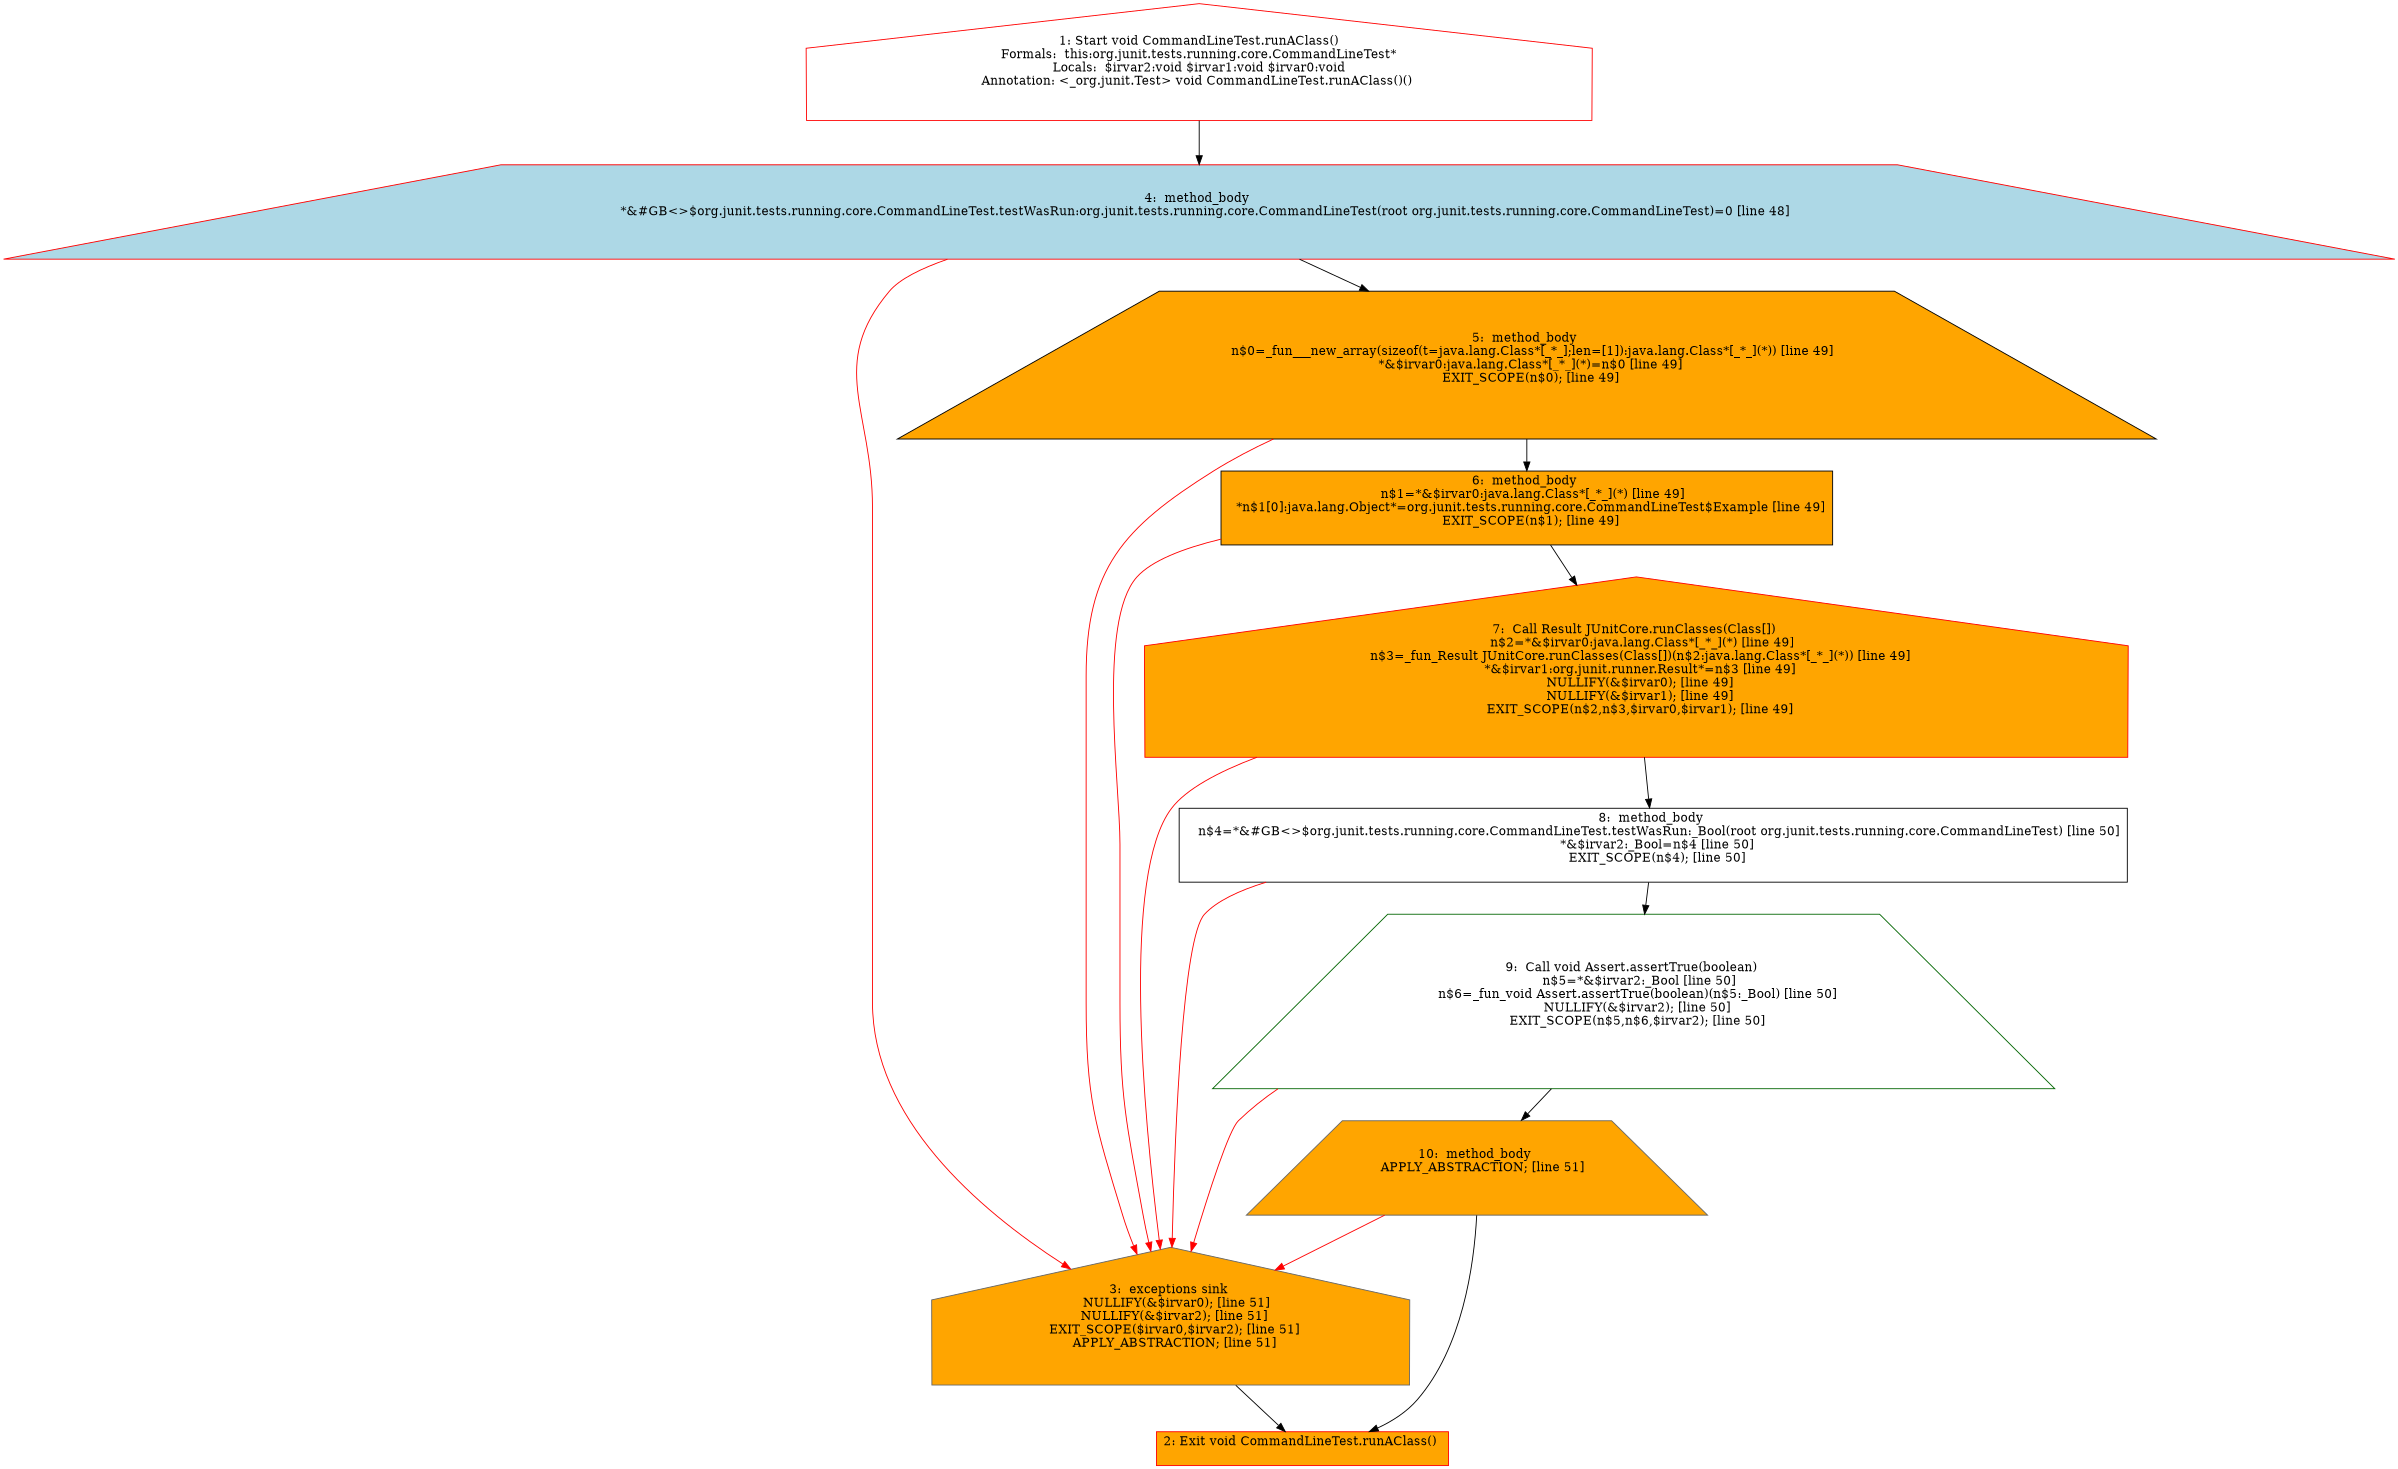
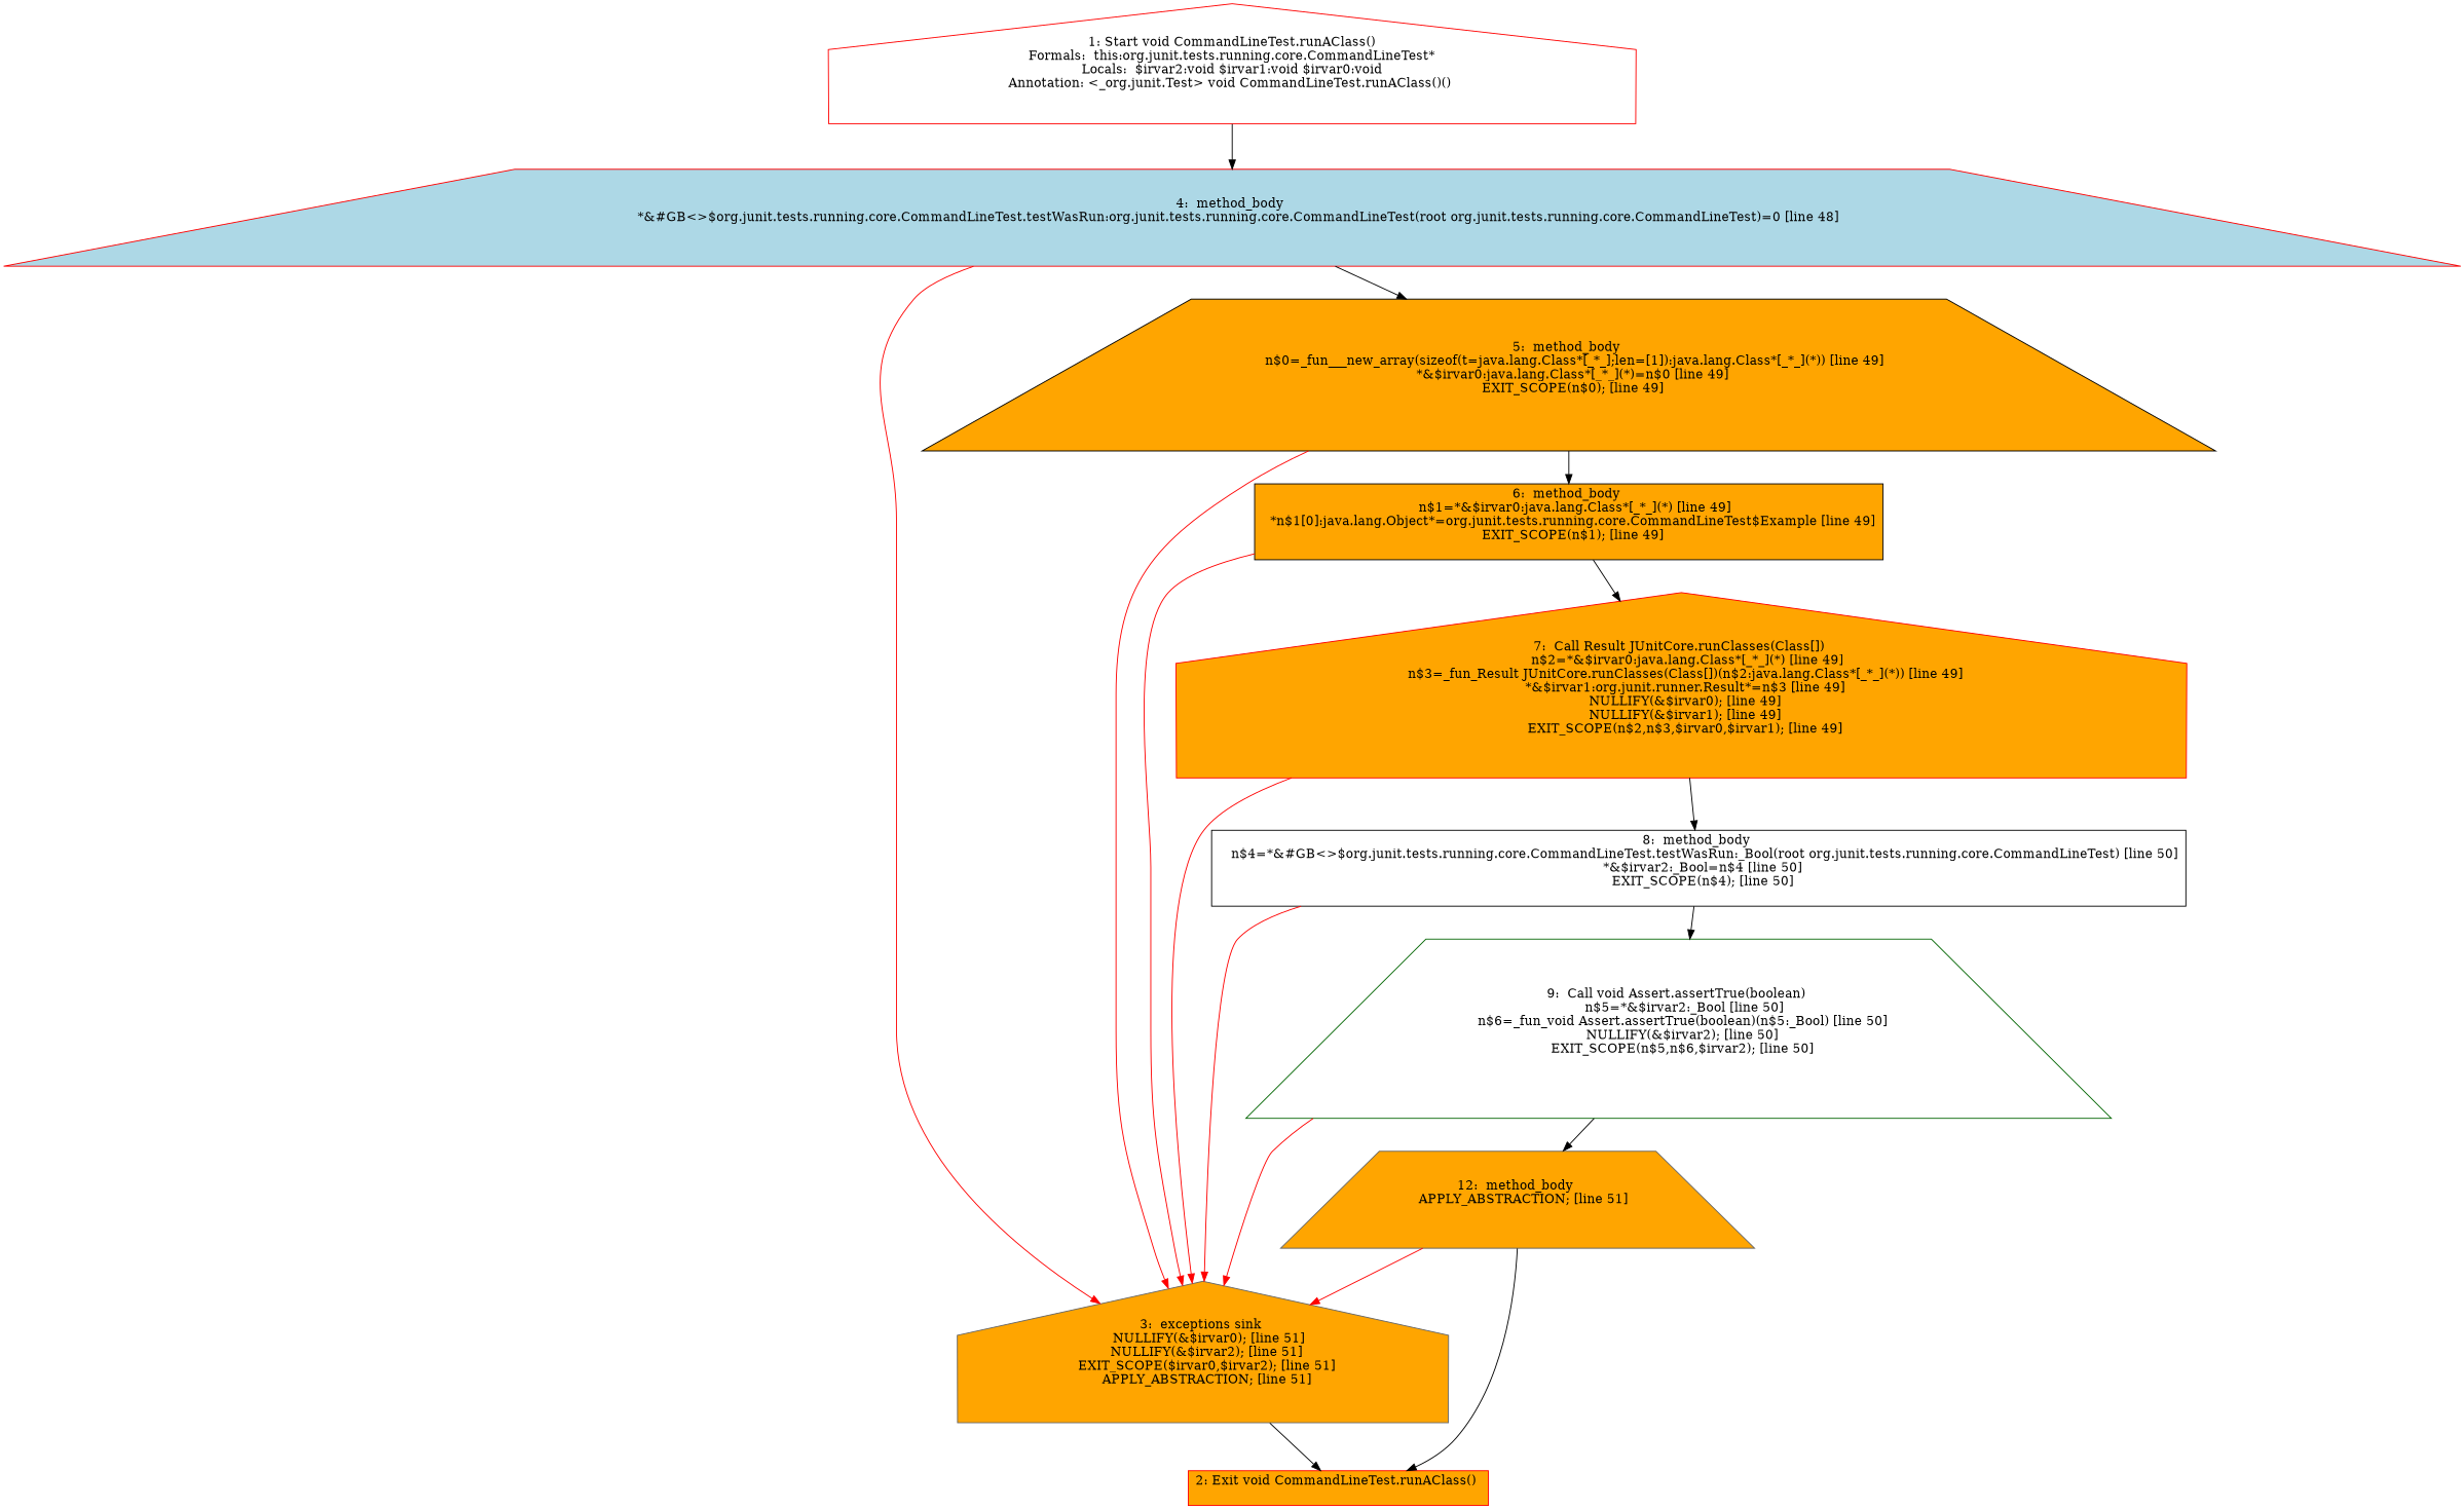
  digraph {
    node [color=red style=filled fillcolor=orange shape=trapezium]
    n1 [label="1: Start void CommandLineTest.runAClass()\nFormals:  this:org.junit.tests.running.core.CommandLineTest*\nLocals:  $irvar2:void $irvar1:void $irvar0:void\nAnnotation: <_org.junit.Test> void CommandLineTest.runAClass()() \n  " fillcolor=white shape=house]
    n2 [label="4:  method_body \n   *&#GB<>$org.junit.tests.running.core.CommandLineTest.testWasRun:org.junit.tests.running.core.CommandLineTest(root org.junit.tests.running.core.CommandLineTest)=0 [line 48]\n " fillcolor=lightblue]
    n3 [label="3:  exceptions sink \n   NULLIFY(&$irvar0); [line 51]\n  NULLIFY(&$irvar2); [line 51]\n  EXIT_SCOPE($irvar0,$irvar2); [line 51]\n  APPLY_ABSTRACTION; [line 51]\n " shape=house color=gray40]
    n4 [label="5:  method_body \n   n$0=_fun___new_array(sizeof(t=java.lang.Class*[_*_];len=[1]):java.lang.Class*[_*_](*)) [line 49]\n  *&$irvar0:java.lang.Class*[_*_](*)=n$0 [line 49]\n  EXIT_SCOPE(n$0); [line 49]\n " color=black]
    n5 [label="2: Exit void CommandLineTest.runAClass() \n  " shape=box]
    n6 [label="6:  method_body \n   n$1=*&$irvar0:java.lang.Class*[_*_](*) [line 49]\n  *n$1[0]:java.lang.Object*=org.junit.tests.running.core.CommandLineTest$Example [line 49]\n  EXIT_SCOPE(n$1); [line 49]\n " shape=box color=black]
    n7 [label="7:  Call Result JUnitCore.runClasses(Class[]) \n   n$2=*&$irvar0:java.lang.Class*[_*_](*) [line 49]\n  n$3=_fun_Result JUnitCore.runClasses(Class[])(n$2:java.lang.Class*[_*_](*)) [line 49]\n  *&$irvar1:org.junit.runner.Result*=n$3 [line 49]\n  NULLIFY(&$irvar0); [line 49]\n  NULLIFY(&$irvar1); [line 49]\n  EXIT_SCOPE(n$2,n$3,$irvar0,$irvar1); [line 49]\n " shape=house]
    n8 [label="8:  method_body \n   n$4=*&#GB<>$org.junit.tests.running.core.CommandLineTest.testWasRun:_Bool(root org.junit.tests.running.core.CommandLineTest) [line 50]\n  *&$irvar2:_Bool=n$4 [line 50]\n  EXIT_SCOPE(n$4); [line 50]\n " shape=box fillcolor=white color=black]
    n9 [label="9:  Call void Assert.assertTrue(boolean) \n   n$5=*&$irvar2:_Bool [line 50]\n  n$6=_fun_void Assert.assertTrue(boolean)(n$5:_Bool) [line 50]\n  NULLIFY(&$irvar2); [line 50]\n  EXIT_SCOPE(n$5,n$6,$irvar2); [line 50]\n " fillcolor=white color=darkgreen]
-   n10 [label="10:  method_body \n   APPLY_ABSTRACTION; [line 51]\n " color=gray40]
+   n10 [label="12:  method_body \n   APPLY_ABSTRACTION; [line 51]\n " color=gray40]
    n1 -> n2
    n2 -> n3 [color=red]
    n2 -> n4
    n3 -> n5
    n4 -> n3 [color=red]
    n4 -> n6
    n6 -> n3 [color=red]
    n6 -> n7
    n7 -> n3 [color=red]
    n7 -> n8
    n8 -> n3 [color=red]
    n8 -> n9
    n9 -> n3 [color=red]
    n9 -> n10
    n10 -> n3 [color=red]
    n10 -> n5
  }
